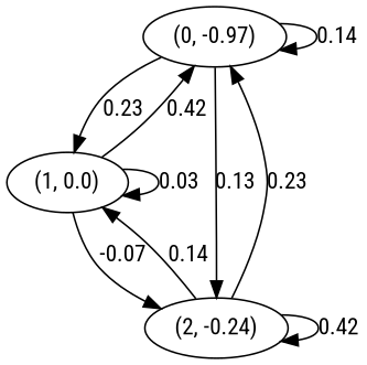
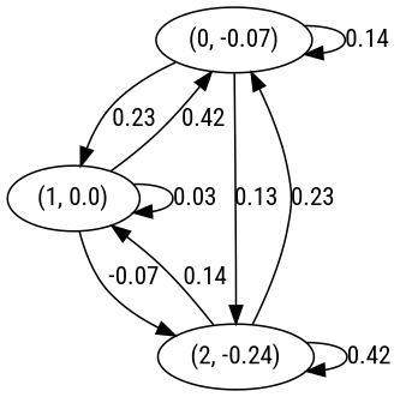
  digraph {
    fontname="Roboto Condensed"
    node [fontname="Roboto Condensed"]
    edge [fontname="Roboto Condensed"]
-   n1 [label="(0, -0.97)"]
+   n1 [label="(0, -0.07)"]
    n2 [label="(1, 0.0)"]
    n3 [label="(2, -0.24)"]
    n1 -> n1 [label=0.14]
    n1 -> n2 [label=0.23]
    n1 -> n3 [label=0.13]
    n2 -> n1 [label=0.42]
    n2 -> n2 [label=0.03]
    n2 -> n3 [label=-0.07]
    n3 -> n1 [label=0.23]
    n3 -> n2 [label=0.14]
    n3 -> n3 [label=0.42]
  }
